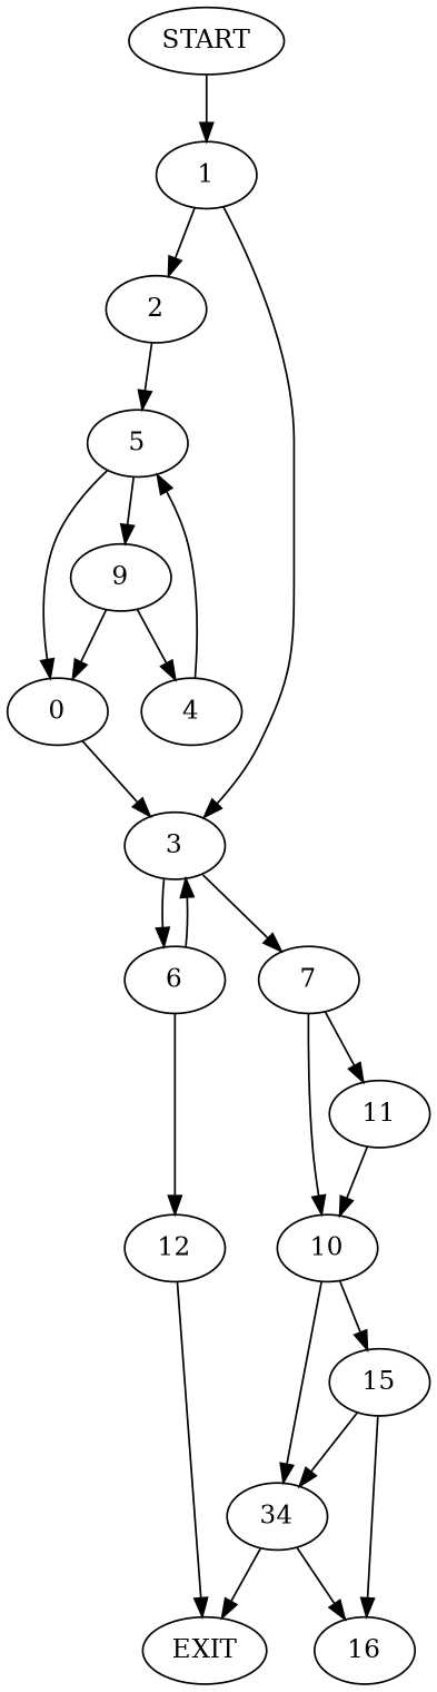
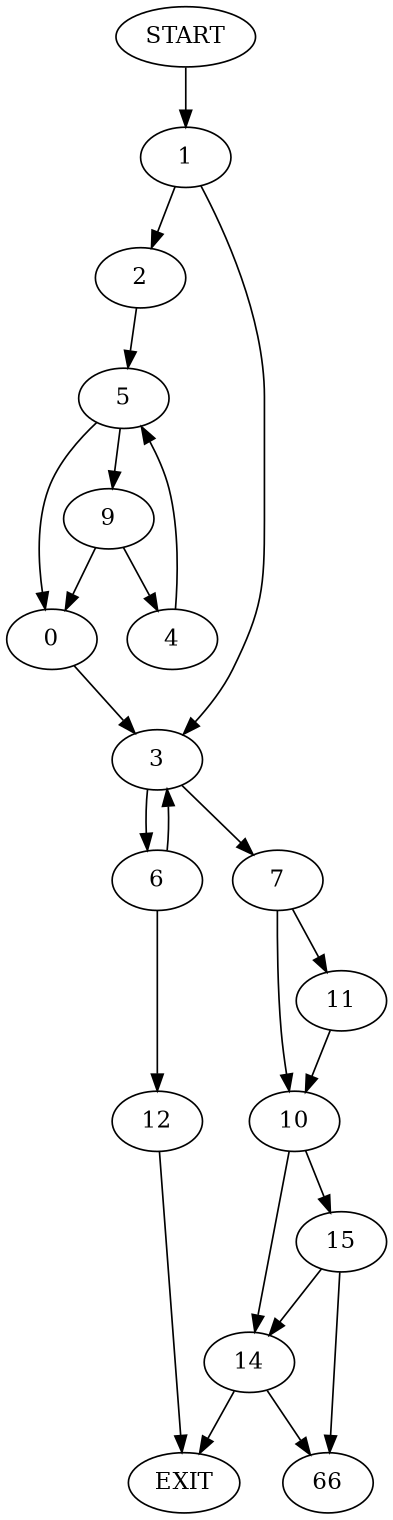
  digraph {
    n1 [label=START]
    1
    2
    3
    n5 [label=EXIT]
    5
    6
    7
    4
    n10 [label=0]
    9
    12
    10
    11
-   14 [label=34]
+   14
    15
-   16
+   16 [label=66]
    n1 -> 1
    1 -> 2
    1 -> 3
    2 -> 5
    3 -> 6
    3 -> 7
    5 -> n10
    5 -> 9
    6 -> 3
    6 -> 12
    7 -> 10
    7 -> 11
    4 -> 5
    n10 -> 3
    9 -> 4
    9 -> n10
    12 -> n5
    10 -> 14
    10 -> 15
    11 -> 10
    14 -> n5
    14 -> 16
    15 -> 14
    15 -> 16
  }
